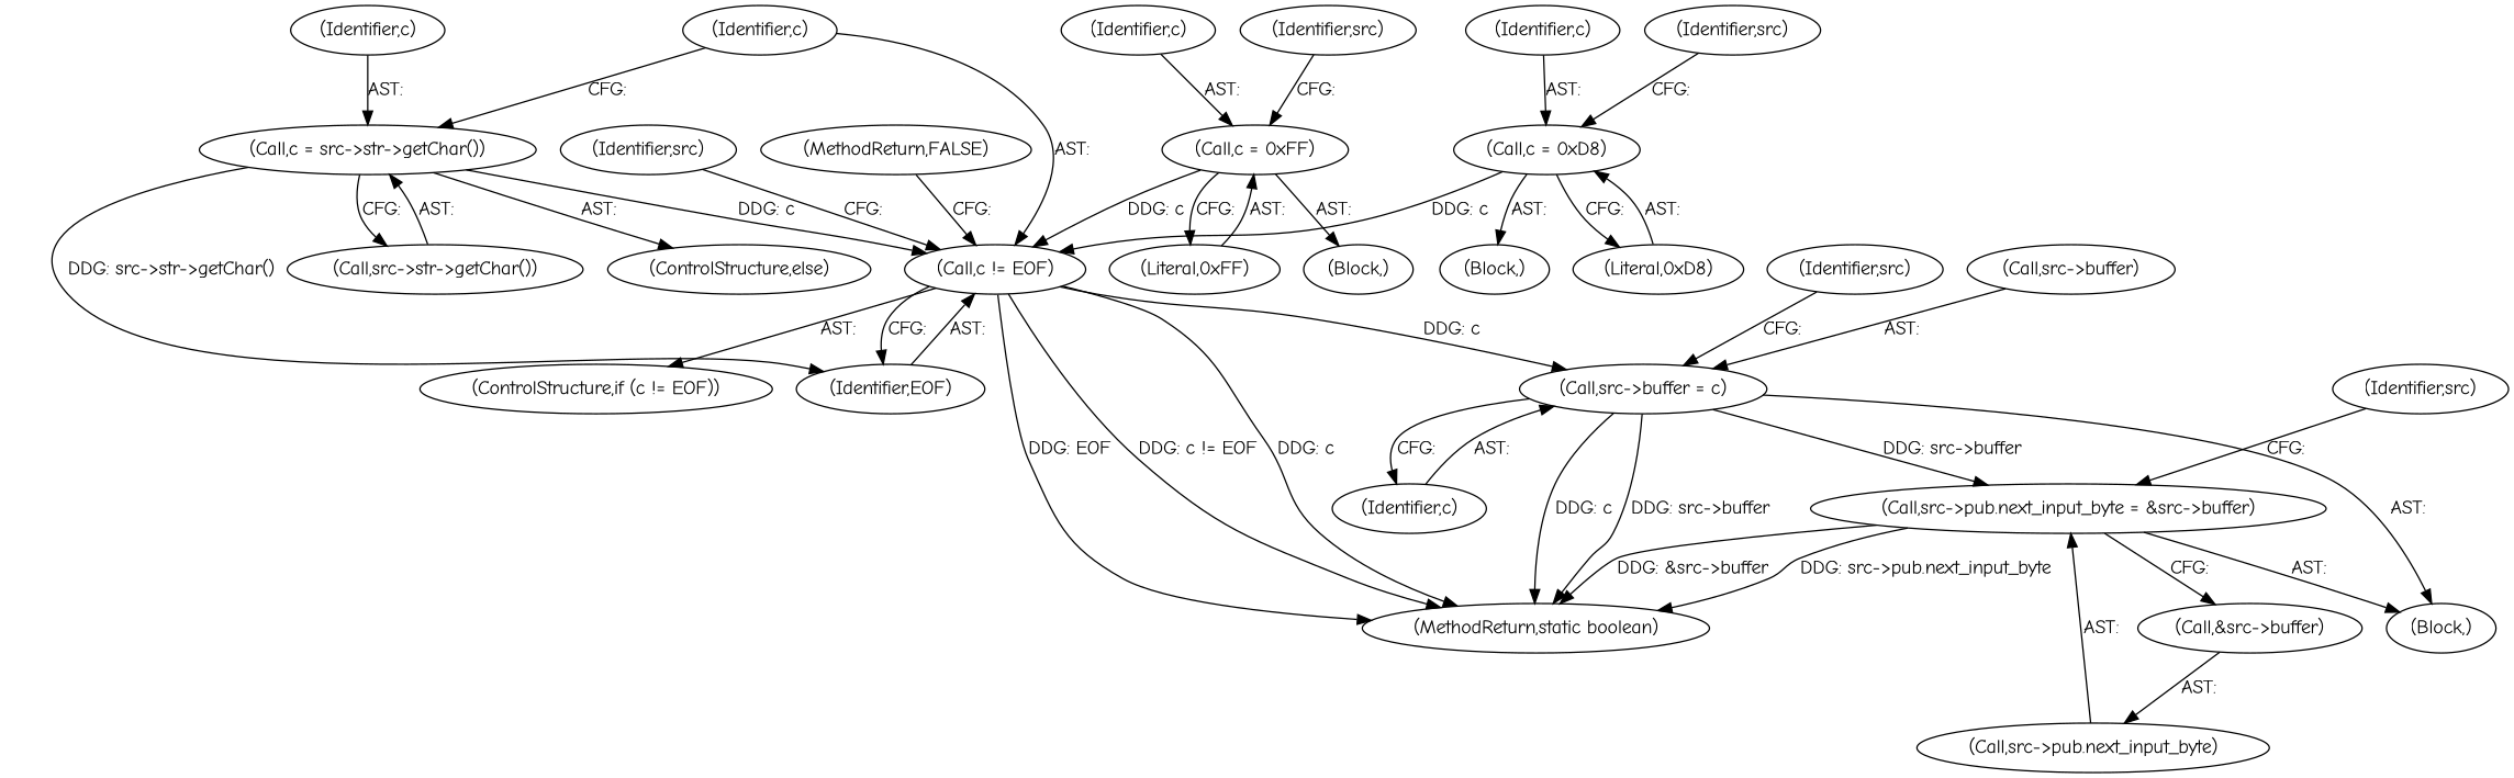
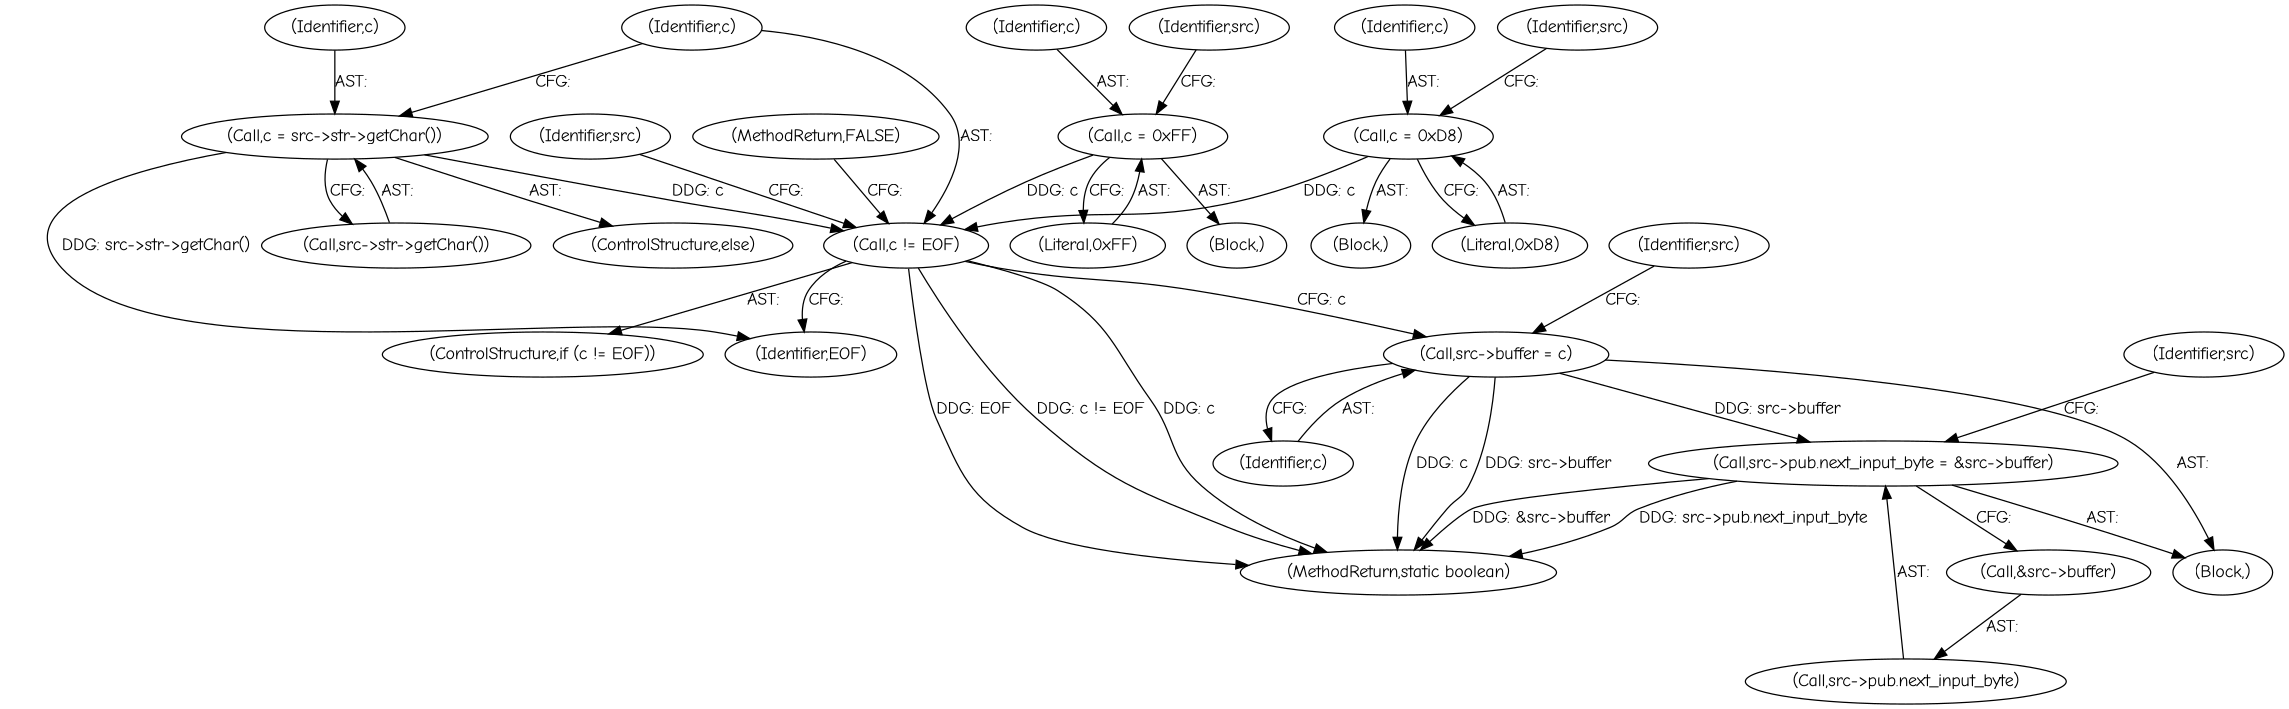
  digraph {
    fontname="Comic Neue"
    node [fontname="Comic Neue"]
    edge [fontname="Comic Neue"]
    n1 [label="(Call,src->pub.next_input_byte = &src->buffer)"]
    n2 [label="(Call,&src->buffer)"]
    n3 [label="(Block,)"]
    n4 [label="(MethodReturn,static boolean)"]
    n5 [label="(Call,src->pub.next_input_byte)"]
    n6 [label="(Call,src->buffer = c)"]
    n7 [label="(Identifier,c)"]
    n8 [label="(Call,c != EOF)"]
    n9 [label="(ControlStructure,if (c != EOF))"]
    n10 [label="(Identifier,EOF)"]
    n11 [label="(Call,c = 0xFF)"]
    n12 [label="(Literal,0xFF)"]
    n13 [label="(Block,)"]
    n14 [label="(Call,c = src->str->getChar())"]
    n15 [label="(Call,src->str->getChar())"]
    n16 [label="(ControlStructure,else)"]
    n17 [label="(Call,c = 0xD8)"]
    n18 [label="(Block,)"]
    n19 [label="(Literal,0xD8)"]
    n20 [label="(Identifier,src)"]
    n21 [label="(Identifier,src)"]
    n22 [label="(Identifier,src)"]
    n23 [label="(Identifier,c)"]
    n24 [label="(Identifier,src)"]
-   n25 [label="(Call,src->buffer)"]
    n26 [label="(MethodReturn,FALSE)"]
    n27 [label="(Identifier,c)"]
    n28 [label="(Identifier,src)"]
    n29 [label="(Identifier,c)"]
    n30 [label="(Identifier,c)"]
    n1 -> n2 [label="CFG: "]
    n1 -> n3 [label="AST: "]
    n1 -> n4 [label="DDG: &src->buffer"]
    n1 -> n4 [label="DDG: src->pub.next_input_byte"]
    n2 -> n5 [label="AST: "]
    n5 -> n1 [label="AST: "]
    n6 -> n1 [label="DDG: src->buffer"]
    n6 -> n3 [label="AST: "]
    n6 -> n4 [label="DDG: c"]
    n6 -> n4 [label="DDG: src->buffer"]
    n6 -> n7 [label="CFG: "]
    n7 -> n6 [label="AST: "]
    n8 -> n4 [label="DDG: c"]
    n8 -> n4 [label="DDG: EOF"]
    n8 -> n4 [label="DDG: c != EOF"]
-   n8 -> n6 [label="DDG: c"]
+   n8 -> n6 [label="CFG: c"]
    n8 -> n9 [label="AST: "]
    n8 -> n10 [label="CFG: "]
-   n10 -> n8 [label="AST: "]
    n11 -> n8 [label="DDG: c"]
    n11 -> n12 [label="CFG: "]
    n11 -> n13 [label="AST: "]
    n12 -> n11 [label="AST: "]
    n14 -> n8 [label="DDG: c"]
    n14 -> n10 [label="DDG: src->str->getChar()"]
    n14 -> n15 [label="CFG: "]
    n14 -> n16 [label="AST: "]
    n15 -> n14 [label="AST: "]
    n17 -> n8 [label="DDG: c"]
    n17 -> n18 [label="AST: "]
    n17 -> n19 [label="CFG: "]
    n19 -> n17 [label="AST: "]
    n20 -> n6 [label="CFG: "]
    n21 -> n17 [label="CFG: "]
    n22 -> n8 [label="CFG: "]
    n23 -> n17 [label="AST: "]
    n24 -> n1 [label="CFG: "]
-   n25 -> n6 [label="AST: "]
    n26 -> n8 [label="CFG: "]
    n27 -> n14 [label="AST: "]
    n28 -> n11 [label="CFG: "]
    n29 -> n11 [label="AST: "]
    n30 -> n8 [label="AST: "]
    n30 -> n14 [label="CFG: "]
  }
